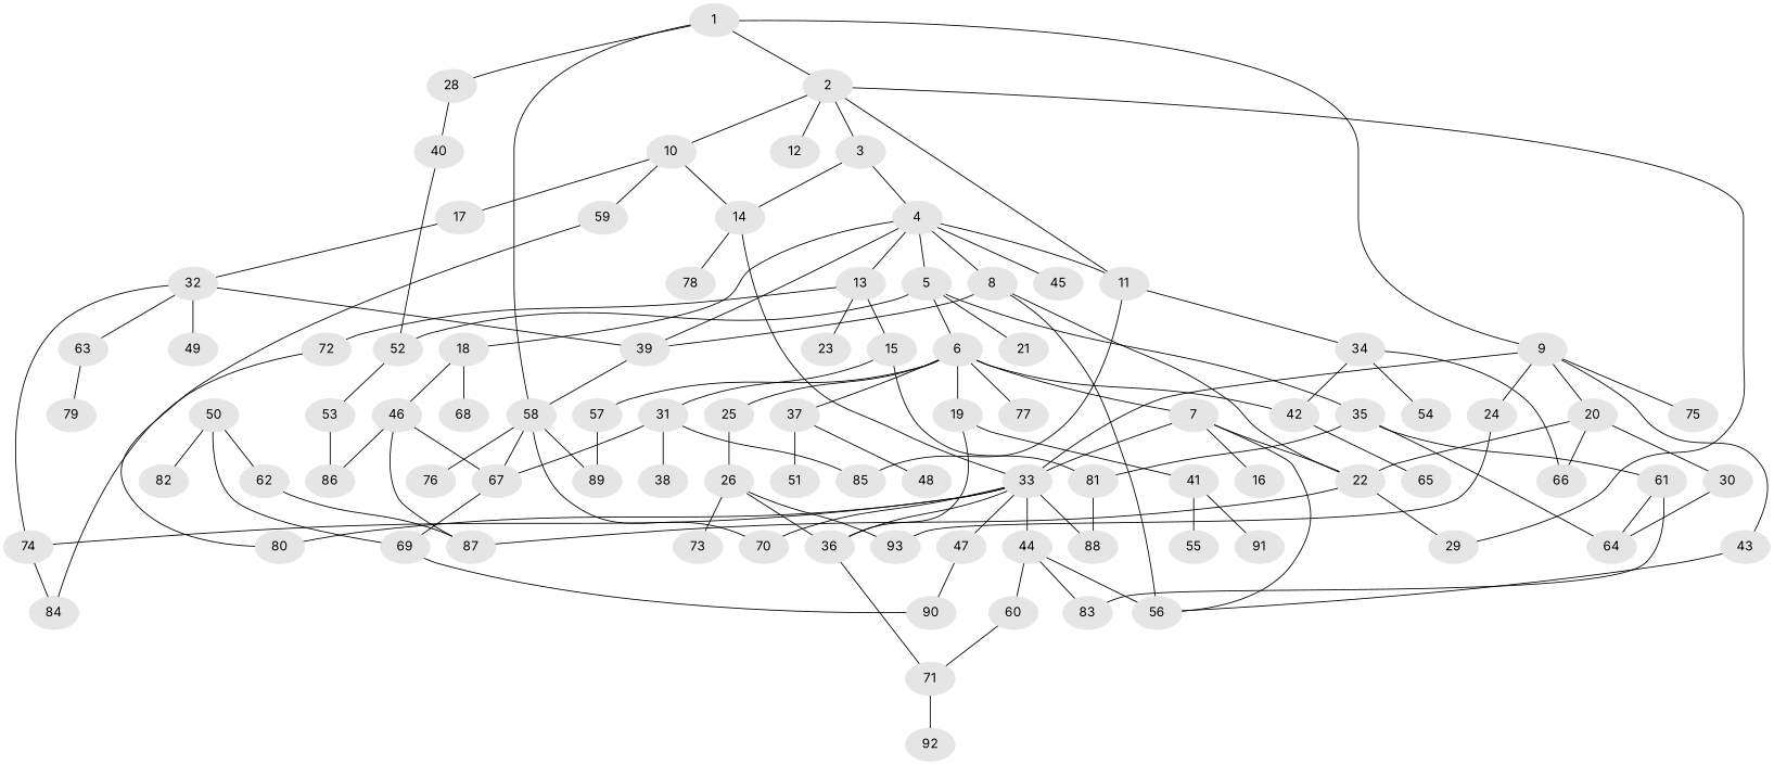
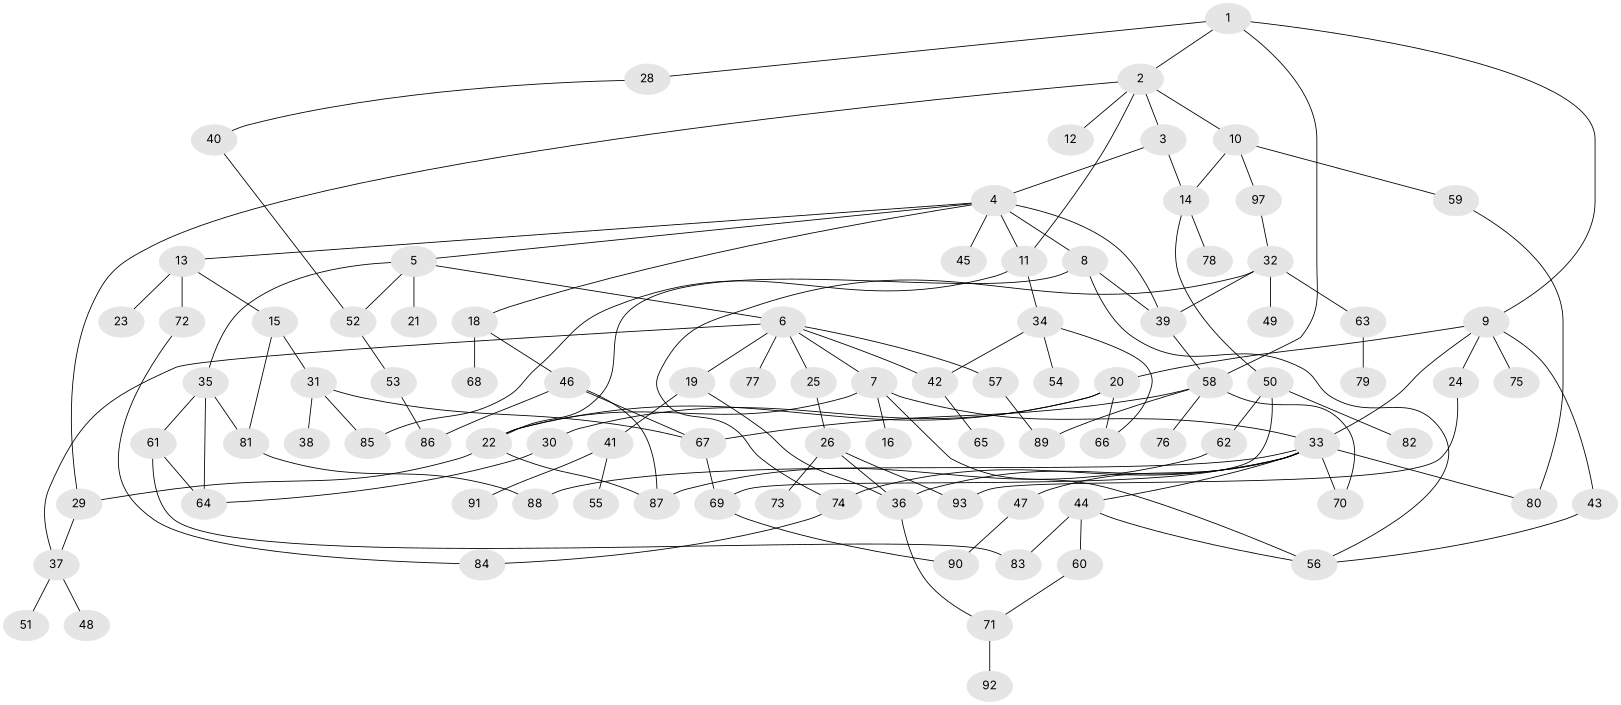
  graph {
    fontname=Inter
    node [color=gray90 fontname=Inter style=filled]
    edge [fontname=Inter]
    1
    2
    9
    28
    58
    3
    10
    11
    12
    29
    33
    20
    24
    43
    75
    40
    67
    70
    89
    76
    4
    14
-   17
+   17 [label=97]
    59
    34
    85
    37
    5
    8
    13
    18
    39
    45
    50
    78
    6
    21
    35
    52
    22
    56
    15
    23
    72
    46
    68
    7
    19
    25
    42
    57
    77
    81
    64
    61
    53
    16
    36
    41
    26
    48
    51
    65
    87
    74
    44
    47
    80
    88
    30
    66
    93
    32
    54
    31
    84
    62
    69
    82
    38
    49
    63
    86
    71
    55
    91
    73
    79
    60
    83
    90
    92
    1 -- 2
    1 -- 9
    1 -- 28
    1 -- 58
    2 -- 3
    2 -- 10
    2 -- 11
    2 -- 12
    2 -- 29
    9 -- 33
    9 -- 20
    9 -- 24
    9 -- 43
    9 -- 75
    28 -- 40
    58 -- 67
    58 -- 70
    58 -- 89
    58 -- 76
    3 -- 4
    3 -- 14
    10 -- 14
    10 -- 17
    10 -- 59
    11 -- 34
    11 -- 85
+   29 -- 37
    33 -- 70
    33 -- 36
    33 -- 74
    33 -- 44
    33 -- 47
    33 -- 80
    33 -- 88
    20 -- 22
    20 -- 30
    20 -- 66
    24 -- 93
    43 -- 56
    40 -- 52
    67 -- 69
    4 -- 11
    4 -- 5
    4 -- 8
    4 -- 13
    4 -- 18
    4 -- 39
    4 -- 45
-   14 -- 33
+   14 -- 50
    14 -- 78
    17 -- 32
    59 -- 80
    34 -- 42
    34 -- 66
    34 -- 54
    37 -- 48
    37 -- 51
    5 -- 6
    5 -- 21
    5 -- 35
    5 -- 52
    8 -- 39
    8 -- 22
    8 -- 56
    13 -- 15
    13 -- 23
    13 -- 72
    18 -- 46
    18 -- 68
    39 -- 58
    50 -- 62
    50 -- 69
    50 -- 82
    6 -- 37
    6 -- 7
    6 -- 19
    6 -- 25
    6 -- 42
    6 -- 57
    6 -- 77
    35 -- 81
    35 -- 64
    35 -- 61
    52 -- 53
    22 -- 29
    22 -- 87
    15 -- 81
    15 -- 31
    72 -- 84
    46 -- 67
    46 -- 87
    46 -- 86
    7 -- 33
    7 -- 22
    7 -- 56
    7 -- 16
    19 -- 36
    19 -- 41
    25 -- 26
    42 -- 65
    57 -- 89
    81 -- 88
    61 -- 64
    61 -- 83
    53 -- 86
    36 -- 71
    41 -- 55
    41 -- 91
    26 -- 36
    26 -- 93
    26 -- 73
    74 -- 84
    44 -- 56
    44 -- 60
    44 -- 83
    47 -- 90
    30 -- 64
    32 -- 39
    32 -- 74
    32 -- 49
    32 -- 63
    31 -- 67
    31 -- 85
    31 -- 38
    62 -- 87
    69 -- 90
    63 -- 79
    71 -- 92
    60 -- 71
  }
